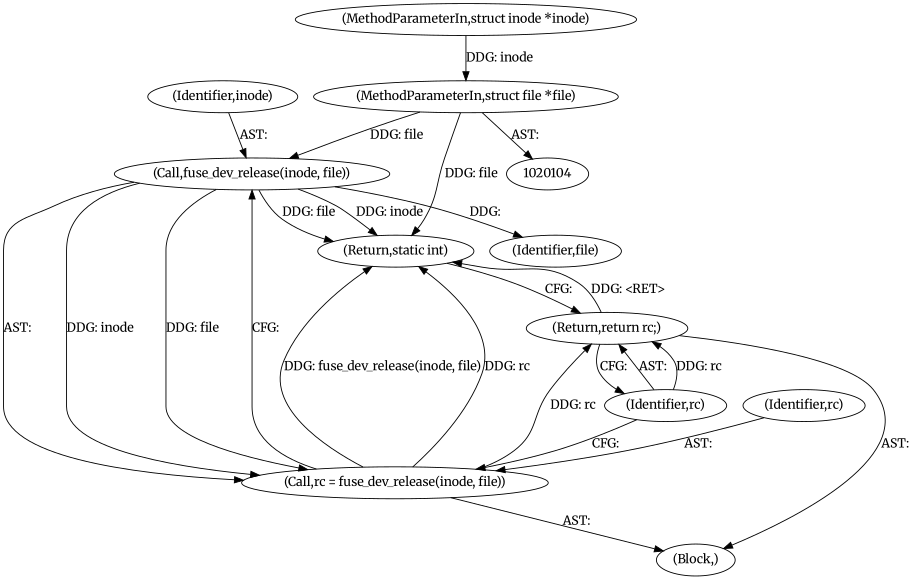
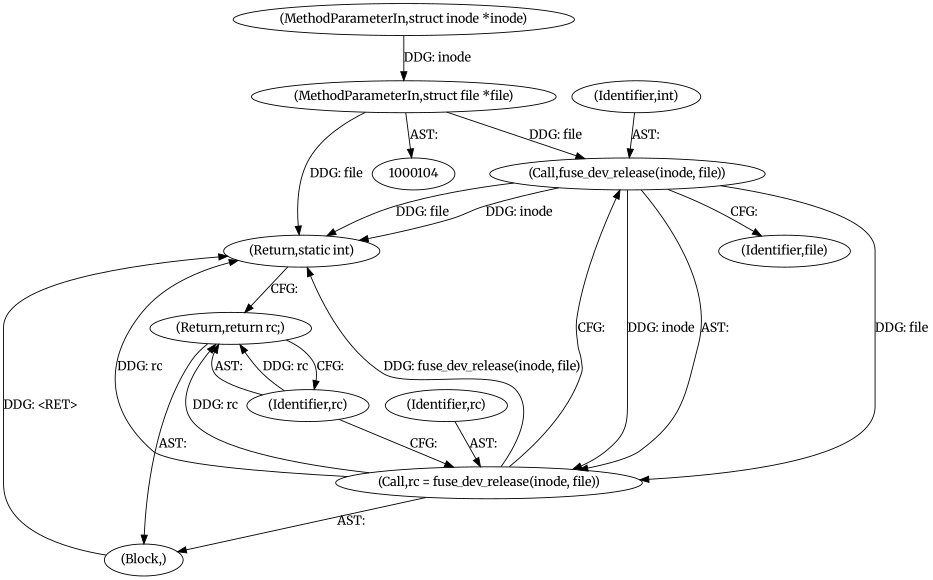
  digraph {
    fontname=Merriweather
    node [fontname=Merriweather]
    edge [fontname=Merriweather]
    n1 [label="(MethodParameterIn,struct file *file)"]
    n2 [label="(Call,fuse_dev_release(inode, file))"]
    n3 [label="(Return,static int)"]
-   1000104 [label=1020104]
+   1000104
    n5 [label="(Call,rc = fuse_dev_release(inode, file))"]
    n6 [label="(Identifier,file)"]
    n7 [label="(Return,return rc;)"]
    n8 [label="(Block,)"]
    n9 [label="(Identifier,rc)"]
-   n10 [label="(Identifier,inode)"]
+   n10 [label="(Identifier,int)"]
    n11 [label="(Identifier,rc)"]
    n12 [label="(MethodParameterIn,struct inode *inode)"]
    n1 -> n2 [label="DDG: file"]
    n1 -> n3 [label="DDG: file"]
    n1 -> 1000104 [label="AST: "]
    n2 -> n3 [label="DDG: file"]
    n2 -> n3 [label="DDG: inode"]
    n2 -> n5 [label="AST: "]
    n2 -> n5 [label="DDG: inode"]
    n2 -> n5 [label="DDG: file"]
-   n2 -> n6 [label="DDG: "]
+   n2 -> n6 [label="CFG: "]
    n3 -> n7 [label="CFG: "]
    n5 -> n2 [label="CFG: "]
    n5 -> n3 [label="DDG: fuse_dev_release(inode, file)"]
    n5 -> n3 [label="DDG: rc"]
    n5 -> n7 [label="DDG: rc"]
    n5 -> n8 [label="AST: "]
-   n7 -> n3 [label="DDG: <RET>"]
+   n8 -> n3 [label="DDG: <RET>"]
    n7 -> n8 [label="AST: "]
    n7 -> n9 [label="CFG: "]
    n9 -> n5 [label="CFG: "]
    n9 -> n7 [label="AST: "]
    n9 -> n7 [label="DDG: rc"]
    n10 -> n2 [label="AST: "]
    n11 -> n5 [label="AST: "]
    n12 -> n1 [label="DDG: inode"]
  }
